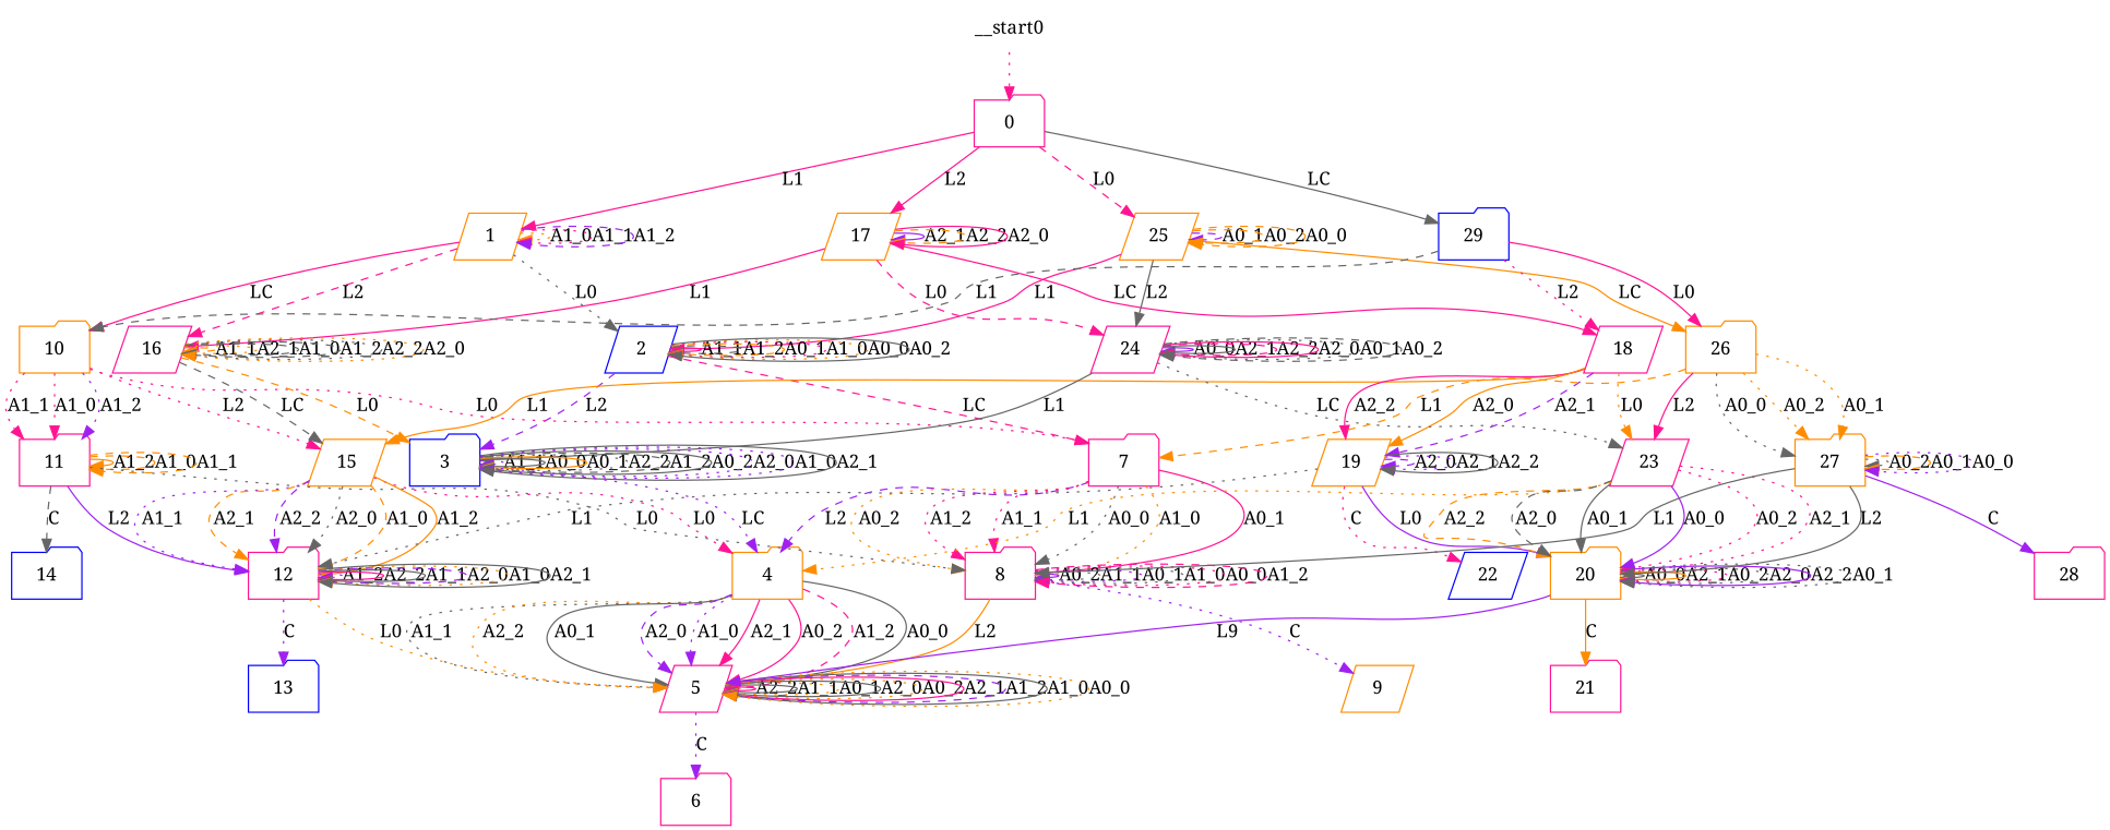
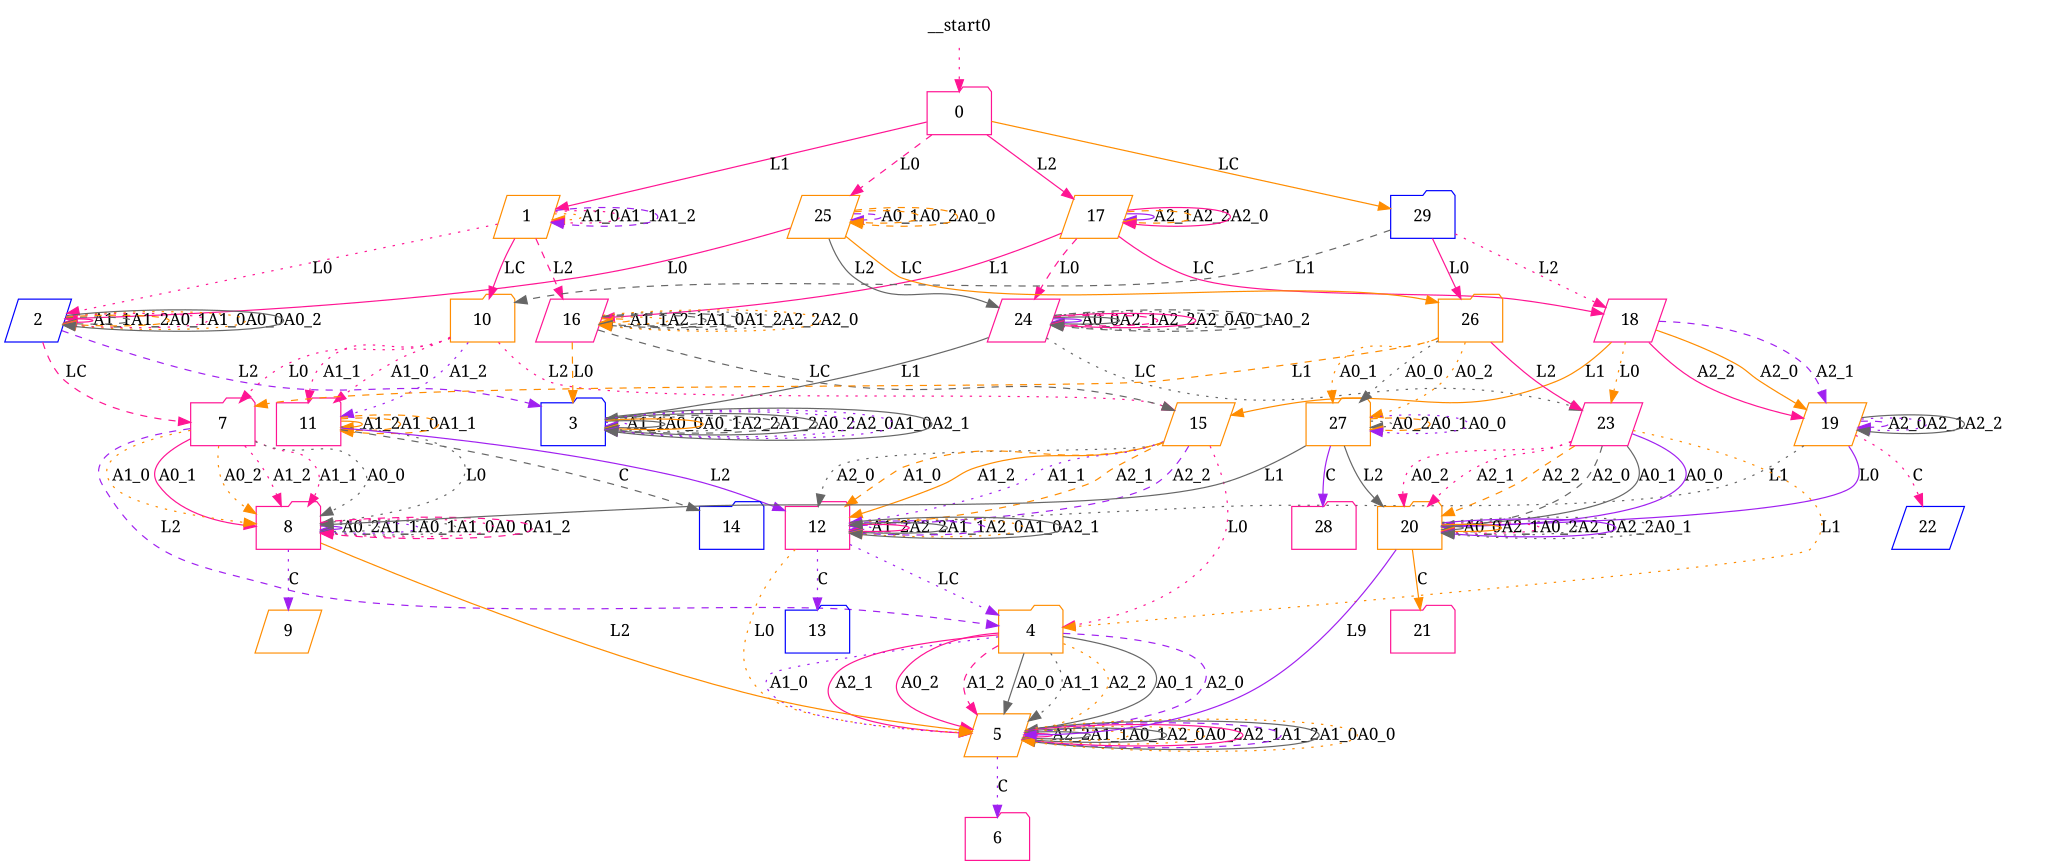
  digraph {
    fontname="Noto Serif"
    node [color=deeppink fontname="Noto Serif" shape=folder]
    edge [color=gray40 fontname="Noto Serif" style=dotted]
    n1 [label=0]
    n2 [color=darkorange label=1 shape=parallelogram]
    n3 [color=darkorange label=17 shape=parallelogram]
    n4 [color=darkorange label=25 shape=parallelogram]
    n5 [color=blue label=29]
    n6 [color=blue label=2 shape=parallelogram]
    n7 [color=darkorange label=10]
    n8 [label=16 shape=parallelogram]
    n9 [label=18 shape=parallelogram]
    n10 [label=24 shape=parallelogram]
    n11 [color=darkorange label=26]
    n12 [color=blue label=3]
    n13 [label=7]
    n14 [label=11]
    n15 [color=darkorange label=15 shape=parallelogram]
    n16 [color=darkorange label=4]
    n17 [label=8]
-   n18 [label=5 shape=parallelogram]
+   n18 [color=darkorange label=5 shape=parallelogram]
    n19 [label=6]
    n20 [color=darkorange label=9 shape=parallelogram]
    n21 [label=12]
    n22 [color=blue label=14]
    n23 [color=blue label=13]
    n24 [color=darkorange label=19 shape=parallelogram]
    n25 [label=23 shape=parallelogram]
    n26 [color=darkorange label=20]
    n27 [color=blue label=22 shape=parallelogram]
    n28 [label=21]
    n29 [color=darkorange label=27]
    n30 [label=28]
    __start0 [color=blue shape=none]
    n1 -> n2 [color=deeppink label=L1 style=solid]
    n1 -> n3 [color=deeppink label=L2 style=solid]
    n1 -> n4 [color=deeppink label=L0 style=dashed]
-   n1 -> n5 [label=LC style=solid]
+   n1 -> n5 [color=darkorange label=LC style=solid]
    n2 -> n2 [color=darkorange label=A1_0]
    n2 -> n2 [color=deeppink label=A1_1]
    n2 -> n2 [color=purple label=A1_2 style=dashed]
-   n2 -> n6 [label=L0]
+   n2 -> n6 [color=deeppink label=L0]
    n2 -> n7 [color=deeppink label=LC style=solid]
    n2 -> n8 [color=deeppink label=L2 style=dashed]
    n3 -> n3 [color=purple label=A2_1 style=solid]
    n3 -> n3 [color=darkorange label=A2_2 style=dashed]
    n3 -> n3 [color=deeppink label=A2_0 style=solid]
    n3 -> n8 [color=deeppink label=L1 style=solid]
    n3 -> n9 [color=deeppink label=LC style=solid]
    n3 -> n10 [color=deeppink label=L0 style=dashed]
    n4 -> n4 [color=purple label=A0_1 style=dashed]
    n4 -> n4 [color=darkorange label=A0_2 style=dashed]
    n4 -> n4 [color=darkorange label=A0_0 style=dashed]
-   n4 -> n6 [color=deeppink label=L1 style=solid]
+   n4 -> n6 [color=deeppink label=L0 style=solid]
    n4 -> n10 [label=L2 style=solid]
    n4 -> n11 [color=darkorange label=LC style=solid]
    n5 -> n7 [label=L1 style=dashed]
    n5 -> n9 [color=deeppink label=L2]
    n5 -> n11 [color=deeppink label=L0 style=solid]
    n6 -> n6 [color=deeppink label=A1_1 style=solid]
    n6 -> n6 [label=A1_2 style=dashed]
    n6 -> n6 [color=darkorange label=A0_1 style=dashed]
    n6 -> n6 [color=deeppink label=A1_0]
    n6 -> n6 [color=darkorange label=A0_0]
    n6 -> n6 [label=A0_2 style=solid]
    n6 -> n12 [color=purple label=L2 style=dashed]
    n6 -> n13 [color=deeppink label=LC style=dashed]
    n7 -> n13 [color=deeppink label=L0]
    n7 -> n14 [color=deeppink label=A1_0]
    n7 -> n14 [color=purple label=A1_2]
    n7 -> n14 [color=deeppink label=A1_1]
    n7 -> n15 [color=deeppink label=L2]
    n8 -> n8 [color=darkorange label=A1_1 style=dashed]
    n8 -> n8 [color=darkorange label=A2_1]
    n8 -> n8 [label=A1_0 style=dashed]
    n8 -> n8 [label=A1_2 style=dashed]
    n8 -> n8 [label=A2_2]
    n8 -> n8 [color=darkorange label=A2_0]
    n8 -> n12 [color=darkorange label=L0 style=dashed]
    n8 -> n15 [label=LC style=dashed]
    n9 -> n15 [color=darkorange label=L1 style=solid]
    n9 -> n24 [color=purple label=A2_1 style=dashed]
    n9 -> n24 [color=deeppink label=A2_2 style=solid]
    n9 -> n24 [color=darkorange label=A2_0 style=solid]
    n9 -> n25 [color=darkorange label=L0]
    n10 -> n10 [color=purple label=A0_0 style=solid]
    n10 -> n10 [label=A2_1 style=solid]
    n10 -> n10 [color=deeppink label=A2_2 style=dashed]
    n10 -> n10 [color=deeppink label=A2_0 style=solid]
    n10 -> n10 [label=A0_1]
    n10 -> n10 [label=A0_2 style=dashed]
    n10 -> n12 [label=L1 style=solid]
    n10 -> n25 [label=LC]
    n11 -> n13 [color=darkorange label=L1 style=dashed]
    n11 -> n25 [color=deeppink label=L2 style=solid]
    n11 -> n29 [color=darkorange label=A0_1]
    n11 -> n29 [label=A0_0]
    n11 -> n29 [color=darkorange label=A0_2]
    n12 -> n12 [color=purple label=A1_1]
    n12 -> n12 [label=A0_0 style=solid]
    n12 -> n12 [color=darkorange label=A0_1 style=solid]
    n12 -> n12 [label=A2_2]
    n12 -> n12 [label=A1_2 style=dashed]
    n12 -> n12 [label=A0_2 style=solid]
    n12 -> n12 [color=purple label=A2_0]
    n12 -> n12 [color=purple label=A1_0]
    n12 -> n12 [label=A2_1 style=solid]
-   n12 -> n16 [color=purple label=LC]
+   n21 -> n16 [color=purple label=LC]
    n13 -> n16 [color=purple label=L2 style=dashed]
    n13 -> n17 [color=deeppink label=A0_1 style=solid]
    n13 -> n17 [color=darkorange label=A0_2]
    n13 -> n17 [color=deeppink label=A1_2]
    n13 -> n17 [color=deeppink label=A1_1]
    n13 -> n17 [label=A0_0]
    n13 -> n17 [color=darkorange label=A1_0]
    n14 -> n14 [color=darkorange label=A1_2 style=solid]
    n14 -> n14 [color=darkorange label=A1_0 style=dashed]
    n14 -> n14 [color=darkorange label=A1_1 style=dashed]
    n14 -> n17 [label=L0]
    n14 -> n21 [color=purple label=L2 style=solid]
    n14 -> n22 [label=C style=dashed]
    n15 -> n16 [color=deeppink label=L0]
    n15 -> n21 [label=A2_0]
    n15 -> n21 [color=darkorange label=A1_0 style=dashed]
    n15 -> n21 [color=darkorange label=A1_2 style=solid]
    n15 -> n21 [color=purple label=A1_1]
    n15 -> n21 [color=darkorange label=A2_1 style=dashed]
    n15 -> n21 [color=purple label=A2_2 style=dashed]
    n16 -> n18 [color=purple label=A1_0]
    n16 -> n18 [color=deeppink label=A2_1 style=solid]
    n16 -> n18 [color=deeppink label=A0_2 style=solid]
    n16 -> n18 [color=deeppink label=A1_2 style=dashed]
    n16 -> n18 [label=A0_0 style=solid]
    n16 -> n18 [label=A1_1]
    n16 -> n18 [color=darkorange label=A2_2]
    n16 -> n18 [label=A0_1 style=solid]
    n16 -> n18 [color=purple label=A2_0 style=dashed]
    n17 -> n17 [color=purple label=A0_2 style=solid]
    n17 -> n17 [label=A1_1]
    n17 -> n17 [color=purple label=A0_1]
    n17 -> n17 [label=A1_0]
    n17 -> n17 [color=deeppink label=A0_0]
    n17 -> n17 [color=deeppink label=A1_2 style=dashed]
    n17 -> n18 [color=darkorange label=L2 style=solid]
    n17 -> n20 [color=purple label=C]
    n18 -> n18 [color=deeppink label=A2_2 style=solid]
    n18 -> n18 [label=A1_1 style=solid]
    n18 -> n18 [color=darkorange label=A0_1]
    n18 -> n18 [label=A2_0 style=solid]
    n18 -> n18 [color=darkorange label=A0_2]
    n18 -> n18 [color=deeppink label=A2_1 style=solid]
    n18 -> n18 [color=purple label=A1_2 style=dashed]
    n18 -> n18 [label=A1_0 style=solid]
    n18 -> n18 [color=darkorange label=A0_0]
    n18 -> n19 [color=purple label=C]
    n21 -> n18 [color=darkorange label=L0]
    n21 -> n21 [color=purple label=A1_2]
    n21 -> n21 [color=deeppink label=A2_2 style=solid]
    n21 -> n21 [label=A1_1 style=solid]
    n21 -> n21 [color=purple label=A2_0 style=dashed]
    n21 -> n21 [color=darkorange label=A1_0]
    n21 -> n21 [label=A2_1 style=solid]
    n21 -> n23 [color=purple label=C]
    n24 -> n21 [label=L1]
    n24 -> n24 [color=purple label=A2_0 style=dashed]
    n24 -> n24 [color=purple label=A2_1]
    n24 -> n24 [label=A2_2 style=solid]
    n24 -> n26 [color=purple label=L0 style=solid]
    n24 -> n27 [color=deeppink label=C]
    n25 -> n16 [color=darkorange label=L1]
    n25 -> n26 [color=deeppink label=A0_2]
    n25 -> n26 [color=deeppink label=A2_1]
    n25 -> n26 [color=darkorange label=A2_2 style=dashed]
    n25 -> n26 [label=A2_0 style=dashed]
    n25 -> n26 [label=A0_1 style=solid]
    n25 -> n26 [color=purple label=A0_0 style=solid]
    n26 -> n18 [color=purple label=L9 style=solid]
    n26 -> n26 [label=A0_0 style=solid]
    n26 -> n26 [color=darkorange label=A2_1 style=solid]
    n26 -> n26 [color=deeppink label=A0_2]
    n26 -> n26 [label=A2_0]
    n26 -> n26 [color=purple label=A2_2 style=solid]
    n26 -> n26 [label=A0_1]
    n26 -> n28 [color=darkorange label=C style=solid]
    n29 -> n17 [label=L1 style=solid]
    n29 -> n26 [label=L2 style=solid]
    n29 -> n29 [label=A0_2]
    n29 -> n29 [color=darkorange label=A0_1 style=dashed]
    n29 -> n29 [color=purple label=A0_0]
    n29 -> n30 [color=purple label=C style=solid]
    __start0 -> n1 [color=deeppink]
  }
